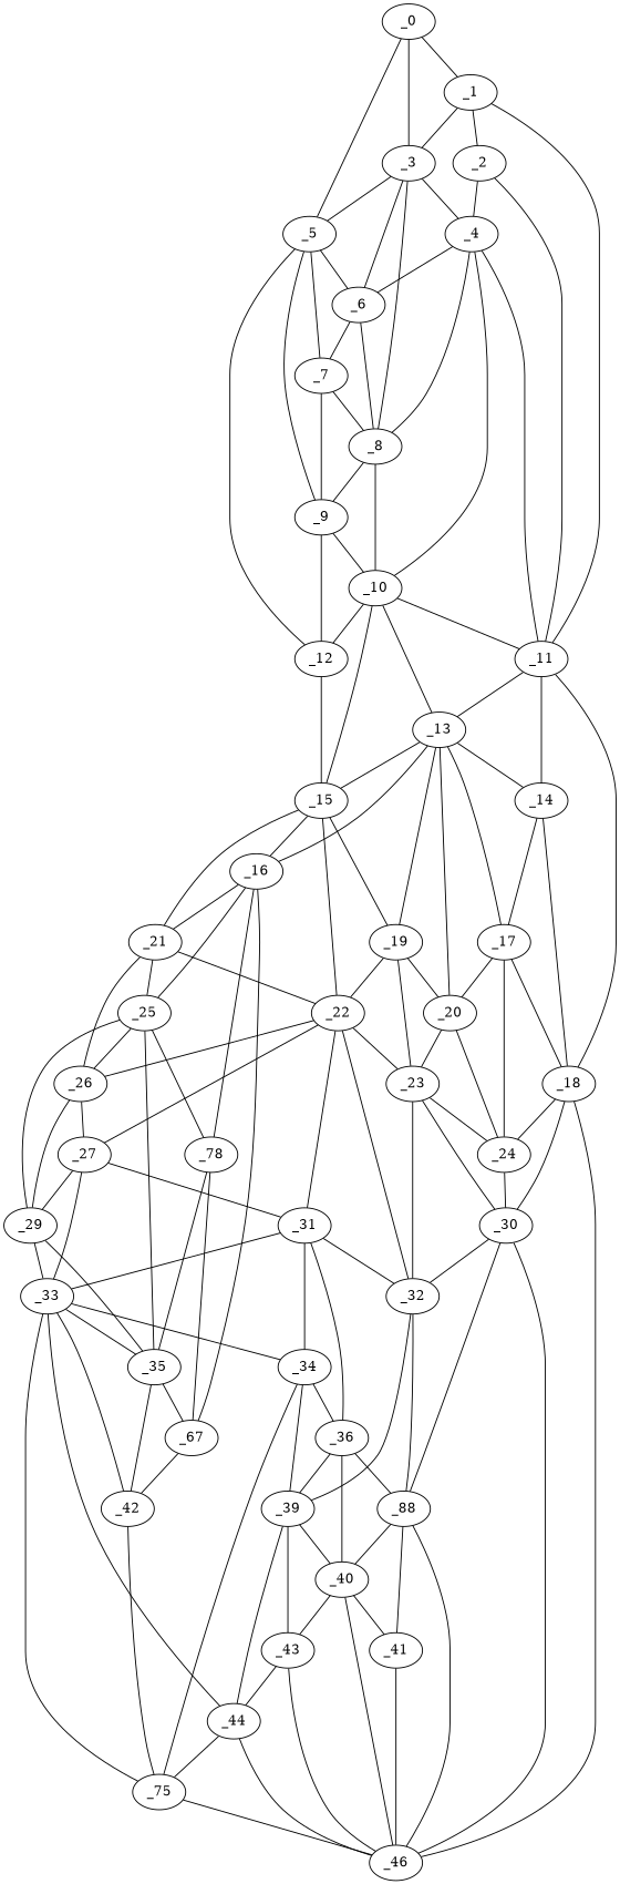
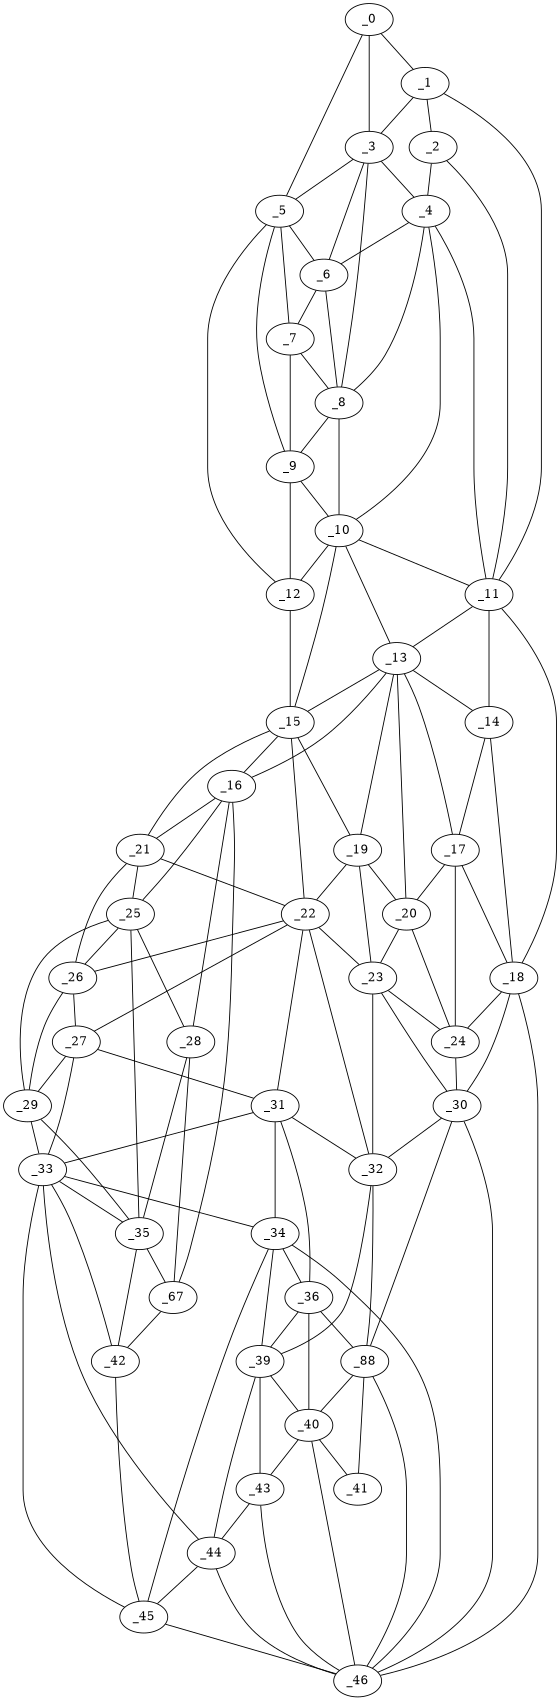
  graph {
    node [x=26 y=87]
    edge [valence=2]
    _0 [x=4 y=42]
    _1 [x=6 y=53]
    _3 [x=19 y=45]
    _5 [y=35]
    _2 [x=14 y=61]
    _11 [x=57 y=106]
    _4 [x=24 y=56]
    _6 [y=43]
    _7 [x=35 y=35]
    _9 [x=43 y=33]
    _12 [x=58 y=30]
    _13 [x=65 y=70]
    _14 [x=65 y=104]
    _18 [x=77 y=102]
    _8 [x=35 y=53]
    _10 [x=51 y=60]
    _15 [x=70 y=60]
    _16 [x=76 y=30]
    _17 [x=76 y=97]
    _19 [x=83 y=80]
    _20 [x=83 y=85]
    _24 [x=90 y=92]
    _30 [x=98 y=90]
    _46 [x=122]
    _21 [x=85 y=56]
    _22 [x=88 y=76]
    _25 [x=91 y=45]
-   _28 [x=97 y=33 label=_78]
+   _28 [x=97 y=33]
    n29 [label=_67 x=105 y=34]
    _23 [x=88]
    _26 [x=91 y=58]
    _27 [x=96 y=70]
    _31 [x=99 y=74]
    _32 [x=99 y=85]
    n35 [label=_88 x=108]
    _29 [x=97 y=55]
    _35 [x=103 y=46]
    _42 [x=117 y=46]
    _33 [x=101 y=54]
    _34 [x=102 y=76]
    _36 [x=103 y=81]
    _39 [x=111 y=77]
-   _45 [x=121 y=52 label=_75]
+   _45 [x=121 y=52]
    _40 [x=112 y=81]
    _41 [x=112 y=84]
    _44 [x=120 y=64]
    _43 [x=118 y=72]
    _0 -- _1 [valence=1]
    _0 -- _3
    _0 -- _5 [valence=1]
    _1 -- _3
    _1 -- _2
    _1 -- _11 [valence=1]
    _3 -- _5 [valence=1]
    _3 -- _4 [valence=1]
    _3 -- _6
    _5 -- _6
    _5 -- _7
    _5 -- _9
    _5 -- _12 [valence=1]
    _2 -- _11
    _2 -- _4
    _11 -- _13 [valence=1]
    _11 -- _14
    _11 -- _18 [valence=1]
    _4 -- _11 [valence=1]
    _4 -- _6
    _4 -- _8
    _4 -- _10
    _6 -- _7
    _6 -- _8 [valence=1]
    _7 -- _9
    _7 -- _8
    _9 -- _12 [valence=1]
    _9 -- _10
    _12 -- _15 [valence=1]
    _13 -- _14
    _13 -- _15
    _13 -- _16 [valence=1]
    _13 -- _17
    _13 -- _19 [valence=1]
    _13 -- _20
    _14 -- _18
    _14 -- _17
    _18 -- _24 [valence=1]
    _18 -- _30 [valence=1]
    _18 -- _46 [valence=1]
    _8 -- _3
    _8 -- _9
    _8 -- _10
    _10 -- _11
    _10 -- _12
    _10 -- _13 [valence=1]
    _10 -- _15
    _15 -- _16
    _15 -- _19
    _15 -- _21 [valence=1]
    _15 -- _22 [valence=1]
    _16 -- _21
    _16 -- _25
    _16 -- _28 [valence=1]
    _16 -- n29 [valence=1]
    _17 -- _18
    _17 -- _20 [valence=1]
    _17 -- _24
    _19 -- _20 [valence=1]
    _19 -- _22 [valence=1]
    _19 -- _23
    _20 -- _24
    _20 -- _23 [valence=1]
    _24 -- _30
    _30 -- _46
    _30 -- _32
    _30 -- n35 [valence=1]
    _21 -- _22
    _21 -- _25 [valence=1]
    _21 -- _26 [valence=1]
    _22 -- _23 [valence=1]
    _22 -- _26 [valence=1]
    _22 -- _27 [valence=1]
    _22 -- _31
    _22 -- _32 [valence=1]
    _25 -- _28 [valence=1]
    _25 -- _26
    _25 -- _29
    _25 -- _35
    _28 -- n29
    _28 -- _35
    n29 -- _42 [valence=1]
    _23 -- _24
    _23 -- _30
    _23 -- _32
    _26 -- _27 [valence=1]
    _26 -- _29
    _27 -- _31
    _27 -- _29
    _27 -- _33 [valence=1]
    _31 -- _32
    _31 -- _33
    _31 -- _34
    _31 -- _36
    _32 -- n35 [valence=1]
    _32 -- _39
    n35 -- _46
    n35 -- _40
    n35 -- _41
    _29 -- _35
    _29 -- _33 [valence=1]
    _35 -- n29 [valence=1]
    _35 -- _42 [valence=1]
    _42 -- _45 [valence=1]
    _33 -- _35
    _33 -- _42
    _33 -- _34 [valence=1]
    _33 -- _45 [valence=1]
    _33 -- _44
    _34 -- _36
    _34 -- _39
    _34 -- _45
    _36 -- n35
    _36 -- _39
    _36 -- _40
    _39 -- _40
    _39 -- _44
    _39 -- _43 [valence=1]
    _45 -- _46 [valence=1]
    _40 -- _46
    _40 -- _41
    _40 -- _43
-   _41 -- _46 [valence=1]
+   _34 -- _46 [valence=1]
    _44 -- _46 [valence=1]
    _44 -- _45 [valence=1]
    _43 -- _46 [valence=1]
    _43 -- _44
  }
